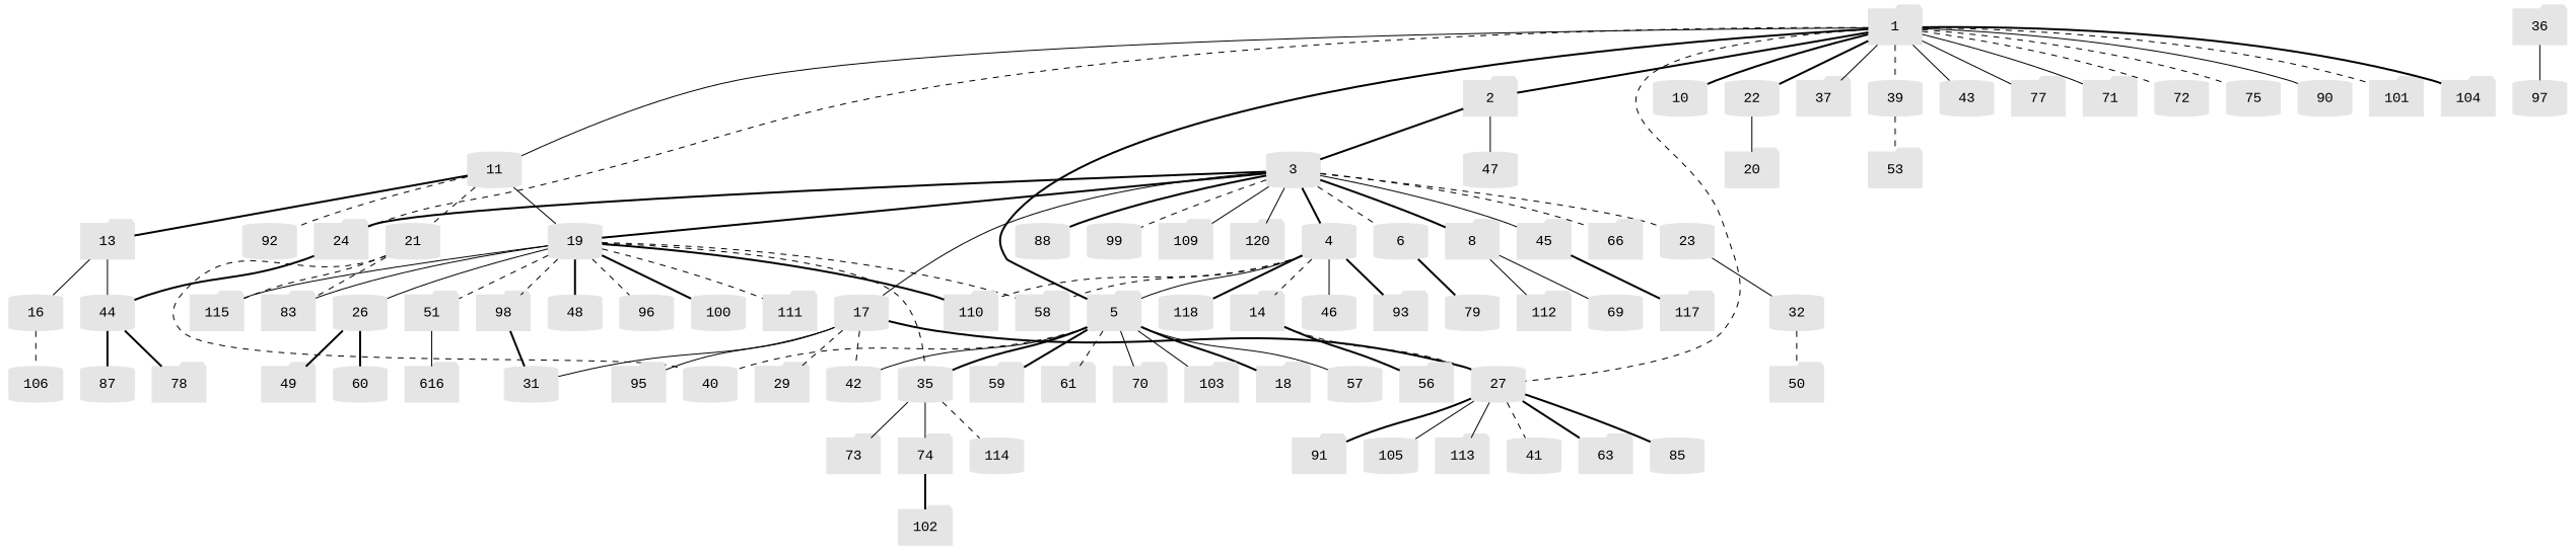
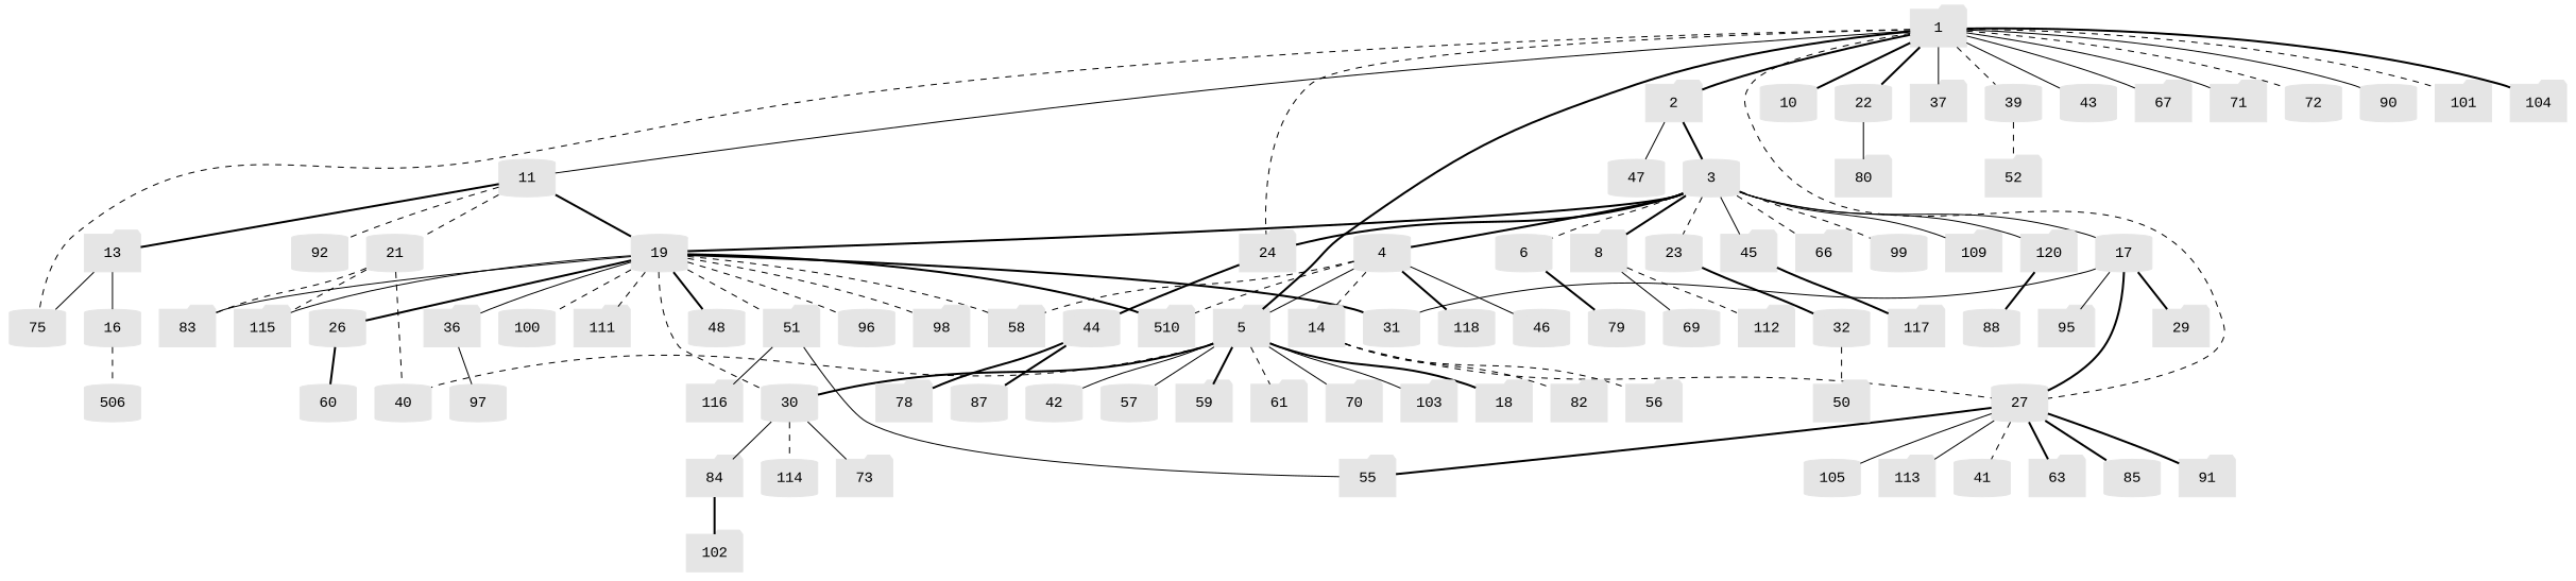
  graph {
    fontname="Liberation Mono"
    node [color=gray90 fontname="Liberation Mono" shape=folder style=filled]
    edge [fontname="Liberation Mono" style=solid]
    1 [super="+54"]
    2 [super="+7"]
    5 [super="+9"]
    10 [shape=cylinder]
    11 [shape=cylinder super="+12"]
    22 [shape=cylinder super="+62"]
    24
    27 [shape=cylinder super="+52"]
    37
    39 [shape=cylinder]
    43 [shape=cylinder]
-   67 [label=77]
+   67
    71
    72 [shape=cylinder]
    75 [shape=cylinder]
    90 [shape=cylinder]
    101
    104
    3 [shape=cylinder super="+33"]
    47 [shape=cylinder]
    18 [super="+89"]
-   35 [shape=cylinder super="+81"]
+   35 [shape=cylinder super="+81" label=30]
    40 [shape=cylinder]
    42 [shape=cylinder]
    57 [shape=cylinder]
    59
    61
    70
    103
    19 [shape=cylinder super="+30"]
    13 [super="+38"]
    21 [shape=cylinder super="+108"]
    92 [shape=cylinder]
-   80 [label=20]
+   80
    44 [shape=cylinder]
    41 [shape=cylinder super="+107"]
+   55 [super="+64"]
    63
    85 [shape=cylinder super="+94"]
    91
    105 [shape=cylinder]
    113
-   53
+   53 [label=52]
    4 [shape=cylinder super="+25"]
    6 [shape=cylinder]
    8 [super="+28"]
    17 [shape=cylinder super="+20"]
    23 [shape=cylinder]
    45 [super="+77"]
    66
    88 [shape=cylinder]
    99 [shape=cylinder]
    109
    120
    14 [super="+76"]
    46 [shape=cylinder]
    58
-   93
-   110
+   110 [label=510]
    118 [shape=cylinder]
    79 [shape=cylinder]
    69 [shape=cylinder]
    112 [super="+121"]
    29
    31 [shape=cylinder super="+65"]
    95
    26 [shape=cylinder]
    36 [super="+122"]
    48 [shape=cylinder]
    51 [super="+68"]
    83
    96 [shape=cylinder]
    98
    100 [shape=cylinder]
    111
    115
    32 [shape=cylinder super="+34"]
    117
    56
+   82
    73
-   84 [label=74]
+   84
    114 [shape=cylinder]
    16 [shape=cylinder super="+86"]
-   106 [shape=cylinder]
-   49
+   106 [shape=cylinder label=506]
    60 [shape=cylinder]
    97 [shape=cylinder]
-   116 [label=616]
+   116
    50
    78
    87 [shape=cylinder]
    102
    1 -- 2 [style=bold]
    1 -- 5 [style=bold]
    1 -- 10 [style=bold]
    1 -- 11
    1 -- 22 [style=bold]
    1 -- 24 [style=dashed]
    1 -- 27 [style=dashed]
    1 -- 37
    1 -- 39 [style=dashed]
    1 -- 43
    1 -- 67
    1 -- 71
    1 -- 72 [style=dashed]
    1 -- 75 [style=dashed]
    1 -- 90
    1 -- 101 [style=dashed]
    1 -- 104 [style=bold]
    2 -- 3 [style=bold]
    2 -- 47
    5 -- 18 [style=bold]
    5 -- 35 [style=bold]
    5 -- 40 [style=dashed]
    5 -- 42
    5 -- 57
    5 -- 59 [style=bold]
    5 -- 61 [style=dashed]
    5 -- 70
    5 -- 103
-   11 -- 19 [weight=2]
+   11 -- 19 [style=bold weight=2]
    11 -- 13 [style=bold]
    11 -- 21 [style=dashed]
    11 -- 92 [style=dashed]
    22 -- 80
    24 -- 44 [style=bold]
    27 -- 41 [style=dashed]
+   27 -- 55 [style=bold]
    27 -- 63 [style=bold]
    27 -- 85 [style=bold]
    27 -- 91 [style=bold]
    27 -- 105
    27 -- 113
    39 -- 53 [style=dashed]
    3 -- 24 [style=bold]
    3 -- 19 [style=bold]
    3 -- 4 [style=bold]
    3 -- 6 [style=dashed]
    3 -- 8 [style=bold]
    3 -- 17
    3 -- 23 [style=dashed]
    3 -- 45
    3 -- 66 [style=dashed]
-   3 -- 88 [style=bold]
+   120 -- 88 [style=bold]
    3 -- 99 [style=dashed]
    3 -- 109
    3 -- 120
    35 -- 73
    35 -- 84
    35 -- 114 [style=dashed]
    19 -- 35 [style=dashed]
    19 -- 58 [style=dashed]
    19 -- 110 [style=bold]
-   98 -- 31 [style=bold]
-   19 -- 26
+   19 -- 31 [style=bold]
+   19 -- 26 [style=bold]
+   19 -- 36
    19 -- 48 [style=bold]
    19 -- 51 [style=dashed]
    19 -- 83
    19 -- 96 [style=dashed]
    19 -- 98 [style=dashed]
-   19 -- 100 [style=bold]
+   19 -- 100 [style=dashed]
    19 -- 111 [style=dashed]
    19 -- 115
-   13 -- 44
+   13 -- 75
    13 -- 16
    21 -- 40 [style=dashed]
    21 -- 83 [style=dashed]
    21 -- 115 [style=dashed]
    44 -- 78 [style=bold]
    44 -- 87 [style=bold]
    4 -- 5
    4 -- 14 [style=dashed]
    4 -- 46
    4 -- 58 [style=dashed]
-   4 -- 93 [style=bold]
    4 -- 110 [style=dashed]
    4 -- 118 [style=bold]
    6 -- 79 [style=bold]
    8 -- 69
-   8 -- 112
+   8 -- 112 [style=dashed]
    17 -- 27 [style=bold]
-   17 -- 42 [style=dashed]
-   17 -- 29 [style=dashed]
+   17 -- 29 [style=bold]
    17 -- 31
    17 -- 95
-   23 -- 32
+   23 -- 32 [style=bold]
    45 -- 117 [style=bold]
    14 -- 27 [style=dashed]
-   14 -- 56 [style=bold]
-   26 -- 49 [style=bold]
+   14 -- 56 [style=dashed]
+   14 -- 82 [style=dashed]
    26 -- 60 [style=bold]
    36 -- 97
+   51 -- 55
    51 -- 116
    32 -- 50 [style=dashed]
    84 -- 102 [style=bold]
    16 -- 106 [style=dashed]
  }
